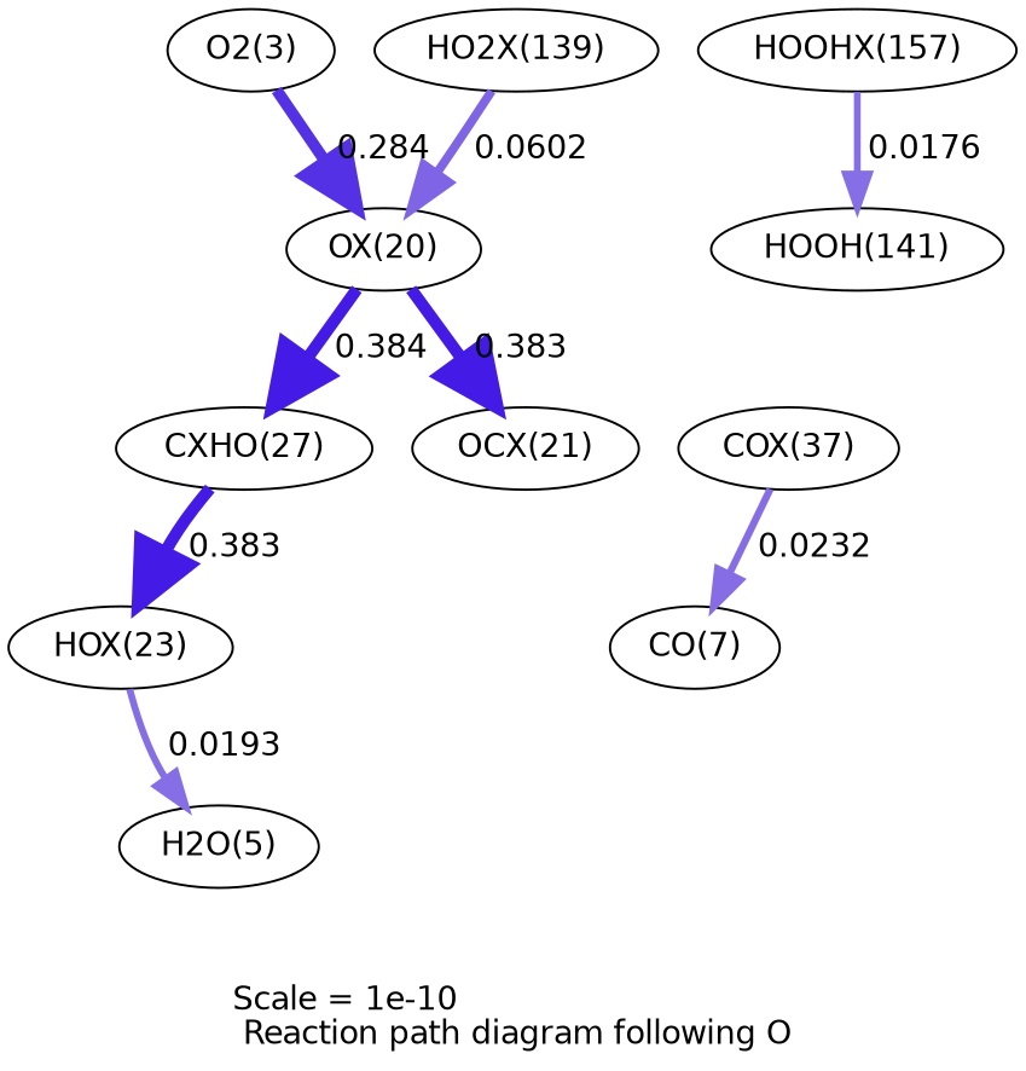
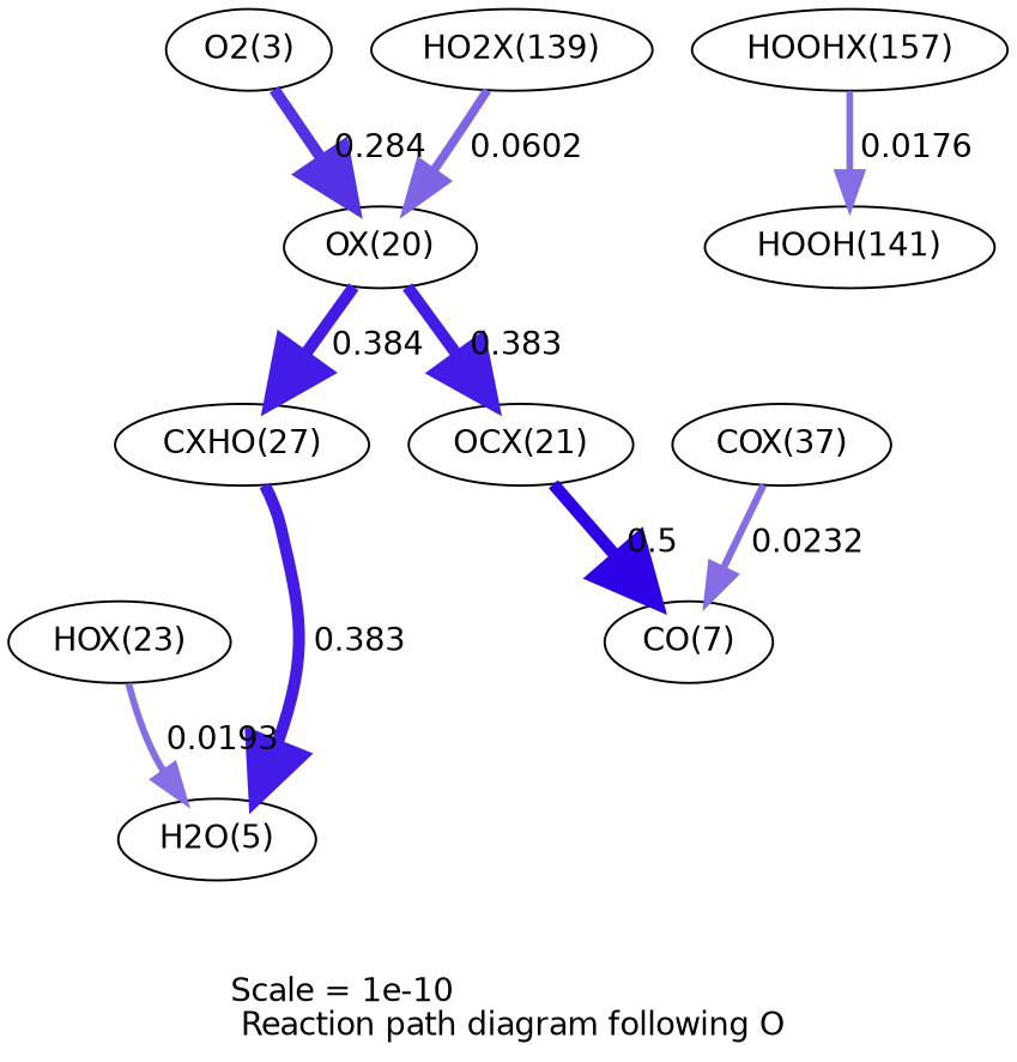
  digraph {
    fontname=Helvetica
    label="Scale = 1e-10\l Reaction path diagram following O"
    node [fontname=Helvetica]
    edge [arrowsize=2.64 color="0.7, 0.883, 0.9" fontname=Helvetica penwidth=5.27]
    n1 [label="O2(3)"]
    n2 [label="OX(20)"]
    n3 [label="CXHO(27)"]
    n4 [label="OCX(21)"]
    n5 [label="HOX(23)"]
    n6 [label="CO(7)"]
    n7 [label="H2O(5)"]
    n8 [label="HO2X(139)"]
    n9 [label="COX(37)"]
    n10 [label="HOOHX(157)"]
    n11 [label="HOOH(141)"]
    n1 -> n2 [arrowsize=2.52 color="0.7, 0.784, 0.9" label=" 0.284" penwidth=5.05]
    n2 -> n3 [color="0.7, 0.884, 0.9" label=" 0.384" penwidth=5.28]
    n2 -> n4 [label=" 0.383"]
-   n3 -> n5 [label=" 0.383"]
+   n3 -> n7 [label=" 0.383"]
+   n4 -> n6 [arrowsize=2.74 color="0.7, 1, 0.9" label=" 0.5" penwidth=5.48]
    n5 -> n7 [arrowsize=1.51 color="0.7, 0.519, 0.9" label=" 0.0193" penwidth=3.02]
    n8 -> n2 [arrowsize=1.94 color="0.7, 0.56, 0.9" label=" 0.0602" penwidth=3.88]
    n9 -> n6 [arrowsize=1.58 color="0.7, 0.523, 0.9" label=" 0.0232" penwidth=3.16]
    n10 -> n11 [arrowsize=1.48 color="0.7, 0.518, 0.9" label=" 0.0176" penwidth=2.95]
  }
